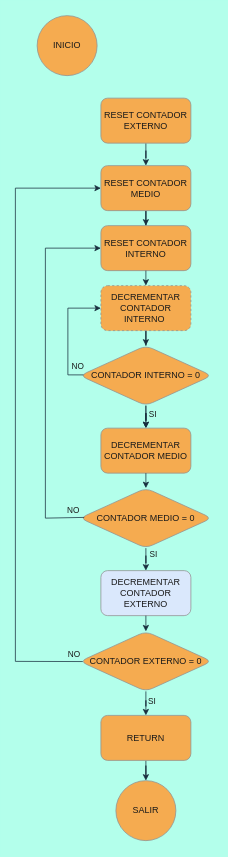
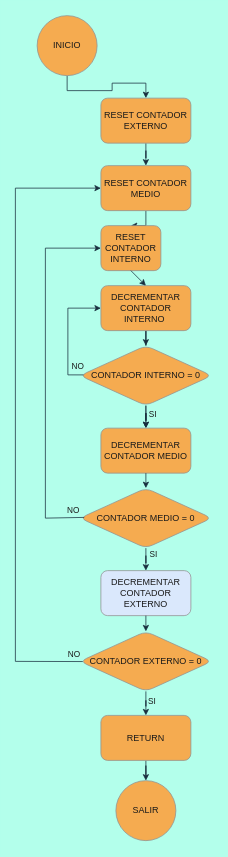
  <mxCell id="0" value="" />
  <mxCell id="1" parent="0" />
  <mxCell id="2" value="" style="edgeStyle=orthogonalEdgeStyle;rounded=0;orthogonalLoop=1;jettySize=auto;html=1;labelBackgroundColor=none;fontColor=default;strokeColor=#182E3E;" edge="1" parent="1" source="4" target="5"><mxGeometry relative="1" as="geometry" /></mxCell>
  <mxCell id="3" value="" style="edgeStyle=orthogonalEdgeStyle;rounded=0;orthogonalLoop=1;jettySize=auto;html=1;exitX=0.5;exitY=1;exitDx=0;exitDy=0;labelBackgroundColor=none;fontColor=default;strokeColor=#182E3E;" edge="1" parent="1" source="33" target="4"><mxGeometry relative="1" as="geometry"><mxPoint x="170" y="200" as="sourcePoint" /><mxPoint x="220" y="210" as="targetPoint" /></mxGeometry></mxCell>
  <mxCell id="4" value="RESET CONTADOR MEDIO" style="rounded=1;whiteSpace=wrap;html=1;labelBackgroundColor=none;fillColor=#F5AB50;strokeColor=#909090;fontColor=#1A1A1A;" vertex="1" parent="1"><mxGeometry x="134" y="220" width="120" height="60" as="geometry" /></mxCell>
- <mxCell id="5" value="RESET CONTADOR INTERNO" style="whiteSpace=wrap;html=1;rounded=1;labelBackgroundColor=none;fillColor=#F5AB50;strokeColor=#909090;fontColor=#1A1A1A;" vertex="1" parent="1"><mxGeometry x="134" y="300" width="120" height="60" as="geometry" /></mxCell>
+ <mxCell id="5" value="RESET CONTADOR INTERNO" style="whiteSpace=wrap;html=1;rounded=1;labelBackgroundColor=none;fillColor=#F5AB50;strokeColor=#909090;fontColor=#1A1A1A;" vertex="1" parent="1"><mxGeometry x="134" y="300" width="80" height="60" as="geometry" /></mxCell>
  <mxCell id="6" value="" style="edgeStyle=orthogonalEdgeStyle;rounded=0;orthogonalLoop=1;jettySize=auto;html=1;labelBackgroundColor=none;fontColor=default;strokeColor=#182E3E;" edge="1" parent="1" source="7" target="11"><mxGeometry relative="1" as="geometry" /></mxCell>
- <mxCell id="7" value="DECREMENTAR CONTADOR INTERNO&amp;nbsp;" style="whiteSpace=wrap;html=1;rounded=1;labelBackgroundColor=none;fillColor=#F5AB50;strokeColor=#909090;fontColor=#1A1A1A;dashed=1;" vertex="1" parent="1"><mxGeometry x="134" y="380" width="120" height="60" as="geometry" /></mxCell>
+ <mxCell id="7" value="DECREMENTAR CONTADOR INTERNO&amp;nbsp;" style="whiteSpace=wrap;html=1;rounded=1;labelBackgroundColor=none;fillColor=#F5AB50;strokeColor=#909090;fontColor=#1A1A1A;" vertex="1" parent="1"><mxGeometry x="134" y="380" width="120" height="60" as="geometry" /></mxCell>
  <mxCell id="8" value="" style="edgeStyle=orthogonalEdgeStyle;rounded=0;orthogonalLoop=1;jettySize=auto;html=1;labelBackgroundColor=none;fontColor=default;strokeColor=#182E3E;" edge="1" parent="1" source="11" target="22"><mxGeometry relative="1" as="geometry" /></mxCell>
  <mxCell id="9" value="SI" style="edgeLabel;html=1;align=center;verticalAlign=middle;resizable=0;points=[];labelBackgroundColor=none;fontColor=#1A1A1A;" vertex="1" connectable="0" parent="8"><mxGeometry x="0.151" relative="1" as="geometry"><mxPoint x="8" y="-1" as="offset" /></mxGeometry></mxCell>
  <mxCell id="10" value="" style="edgeStyle=orthogonalEdgeStyle;rounded=0;orthogonalLoop=1;jettySize=auto;html=1;strokeColor=#182E3E;fontColor=#1A1A1A;" edge="1" parent="1" source="11" target="22"><mxGeometry relative="1" as="geometry" /></mxCell>
  <mxCell id="11" value="CONTADOR INTERNO = 0" style="rhombus;whiteSpace=wrap;html=1;rounded=1;rotation=0;labelBackgroundColor=none;fillColor=#F5AB50;strokeColor=#909090;fontColor=#1A1A1A;" vertex="1" parent="1"><mxGeometry x="106" y="460" width="176" height="80" as="geometry" /></mxCell>
  <mxCell id="12" value="" style="endArrow=classic;html=1;rounded=0;exitX=0.028;exitY=0.488;exitDx=0;exitDy=0;exitPerimeter=0;entryX=0;entryY=0.5;entryDx=0;entryDy=0;labelBackgroundColor=none;fontColor=default;strokeColor=#182E3E;" edge="1" parent="1" source="11" target="7"><mxGeometry width="50" height="50" relative="1" as="geometry"><mxPoint x="190" y="480" as="sourcePoint" /><mxPoint x="240" y="430" as="targetPoint" /><Array as="points"><mxPoint x="90" y="499" /><mxPoint x="90" y="410" /></Array></mxGeometry></mxCell>
  <mxCell id="13" value="NO" style="edgeLabel;html=1;align=center;verticalAlign=middle;resizable=0;points=[];labelBackgroundColor=none;fontColor=#1A1A1A;" vertex="1" connectable="0" parent="12"><mxGeometry x="-0.252" relative="1" as="geometry"><mxPoint x="12" y="26" as="offset" /></mxGeometry></mxCell>
  <mxCell id="14" value="" style="edgeStyle=orthogonalEdgeStyle;rounded=0;orthogonalLoop=1;jettySize=auto;html=1;labelBackgroundColor=none;fontColor=default;strokeColor=#182E3E;" edge="1" parent="1" source="16" target="25"><mxGeometry relative="1" as="geometry" /></mxCell>
  <mxCell id="15" value="SI" style="edgeLabel;html=1;align=center;verticalAlign=middle;resizable=0;points=[];labelBackgroundColor=none;fontColor=#1A1A1A;" vertex="1" connectable="0" parent="14"><mxGeometry x="-0.618" y="-1" relative="1" as="geometry"><mxPoint x="10" y="-3" as="offset" /></mxGeometry></mxCell>
  <mxCell id="16" value="CONTADOR MEDIO = 0" style="rhombus;whiteSpace=wrap;html=1;rounded=1;rotation=0;labelBackgroundColor=none;fillColor=#F5AB50;strokeColor=#909090;fontColor=#1A1A1A;" vertex="1" parent="1"><mxGeometry x="106" y="650" width="176" height="80" as="geometry" /></mxCell>
  <mxCell id="17" value="" style="endArrow=classic;html=1;rounded=0;exitX=0.033;exitY=0.488;exitDx=0;exitDy=0;exitPerimeter=0;entryX=0;entryY=0.5;entryDx=0;entryDy=0;labelBackgroundColor=none;fontColor=default;strokeColor=#182E3E;" edge="1" parent="1" source="16" target="5"><mxGeometry width="50" height="50" relative="1" as="geometry"><mxPoint x="190" y="630" as="sourcePoint" /><mxPoint x="240" y="580" as="targetPoint" /><Array as="points"><mxPoint x="60" y="690" /><mxPoint x="60" y="330" /></Array></mxGeometry></mxCell>
  <mxCell id="18" value="NO" style="edgeLabel;html=1;align=center;verticalAlign=middle;resizable=0;points=[];labelBackgroundColor=none;fontColor=#1A1A1A;" vertex="1" connectable="0" parent="17"><mxGeometry x="-0.176" relative="1" as="geometry"><mxPoint x="36" y="137" as="offset" /></mxGeometry></mxCell>
  <mxCell id="19" value="" style="edgeStyle=orthogonalEdgeStyle;rounded=0;orthogonalLoop=1;jettySize=auto;html=1;labelBackgroundColor=none;fontColor=default;strokeColor=#182E3E;" edge="1" parent="1" source="21" target="30"><mxGeometry relative="1" as="geometry" /></mxCell>
  <mxCell id="20" value="SI" style="edgeLabel;html=1;align=center;verticalAlign=middle;resizable=0;points=[];labelBackgroundColor=none;fontColor=#1A1A1A;" vertex="1" connectable="0" parent="19"><mxGeometry x="-0.23" y="2" relative="1" as="geometry"><mxPoint x="5" y="-6" as="offset" /></mxGeometry></mxCell>
  <mxCell id="21" value="CONTADOR EXTERNO = 0" style="rhombus;whiteSpace=wrap;html=1;rounded=1;rotation=0;labelBackgroundColor=none;fillColor=#F5AB50;strokeColor=#909090;fontColor=#1A1A1A;" vertex="1" parent="1"><mxGeometry x="106" y="841" width="176" height="80" as="geometry" /></mxCell>
  <mxCell id="22" value="DECREMENTAR CONTADOR MEDIO" style="whiteSpace=wrap;html=1;rounded=1;labelBackgroundColor=none;fillColor=#F5AB50;strokeColor=#909090;fontColor=#1A1A1A;" vertex="1" parent="1"><mxGeometry x="134" y="570" width="120" height="60" as="geometry" /></mxCell>
  <mxCell id="23" value="" style="endArrow=classic;html=1;rounded=0;exitX=0.5;exitY=1;exitDx=0;exitDy=0;entryX=0.5;entryY=0;entryDx=0;entryDy=0;labelBackgroundColor=none;fontColor=default;strokeColor=#182E3E;" edge="1" parent="1" source="22" target="16"><mxGeometry width="50" height="50" relative="1" as="geometry"><mxPoint x="180" y="560" as="sourcePoint" /><mxPoint x="230" y="510" as="targetPoint" /></mxGeometry></mxCell>
  <mxCell id="24" value="" style="endArrow=classic;html=1;rounded=0;exitX=0.5;exitY=1;exitDx=0;exitDy=0;entryX=0.5;entryY=0;entryDx=0;entryDy=0;labelBackgroundColor=none;fontColor=default;strokeColor=#182E3E;" edge="1" parent="1" source="5" target="7"><mxGeometry width="50" height="50" relative="1" as="geometry"><mxPoint x="180" y="400" as="sourcePoint" /><mxPoint x="230" y="350" as="targetPoint" /></mxGeometry></mxCell>
  <mxCell id="25" value="DECREMENTAR CONTADOR EXTERNO" style="whiteSpace=wrap;html=1;rounded=1;labelBackgroundColor=none;fillColor=#dae8fc;strokeColor=#909090;fontColor=#1A1A1A;" vertex="1" parent="1"><mxGeometry x="134" y="760" width="120" height="60" as="geometry" /></mxCell>
  <mxCell id="26" value="" style="endArrow=classic;html=1;rounded=0;exitX=0.5;exitY=1;exitDx=0;exitDy=0;entryX=0.5;entryY=0;entryDx=0;entryDy=0;labelBackgroundColor=none;fontColor=default;strokeColor=#182E3E;" edge="1" parent="1" source="25" target="21"><mxGeometry width="50" height="50" relative="1" as="geometry"><mxPoint x="180" y="870" as="sourcePoint" /><mxPoint x="230" y="820" as="targetPoint" /></mxGeometry></mxCell>
  <mxCell id="27" value="" style="endArrow=classic;html=1;rounded=0;exitX=0.022;exitY=0.503;exitDx=0;exitDy=0;exitPerimeter=0;entryX=0;entryY=0.5;entryDx=0;entryDy=0;labelBackgroundColor=none;fontColor=default;strokeColor=#182E3E;" edge="1" parent="1" source="21" target="4"><mxGeometry width="50" height="50" relative="1" as="geometry"><mxPoint x="180" y="820" as="sourcePoint" /><mxPoint x="130" y="250" as="targetPoint" /><Array as="points"><mxPoint x="20" y="881" /><mxPoint x="20" y="250" /></Array></mxGeometry></mxCell>
  <mxCell id="28" value="NO" style="edgeLabel;html=1;align=center;verticalAlign=middle;resizable=0;points=[];labelBackgroundColor=none;fontColor=#1A1A1A;" vertex="1" connectable="0" parent="27"><mxGeometry x="-0.081" y="1" relative="1" as="geometry"><mxPoint x="78" y="284" as="offset" /></mxGeometry></mxCell>
  <mxCell id="29" value="" style="edgeStyle=orthogonalEdgeStyle;rounded=0;orthogonalLoop=1;jettySize=auto;html=1;labelBackgroundColor=none;fontColor=default;strokeColor=#182E3E;" edge="1" parent="1" source="30" target="31"><mxGeometry relative="1" as="geometry" /></mxCell>
  <mxCell id="30" value="RETURN" style="whiteSpace=wrap;html=1;rounded=1;labelBackgroundColor=none;fillColor=#F5AB50;strokeColor=#909090;fontColor=#1A1A1A;" vertex="1" parent="1"><mxGeometry x="134" y="953" width="120" height="60" as="geometry" /></mxCell>
  <mxCell id="31" value="SALIR" style="ellipse;whiteSpace=wrap;html=1;rounded=1;labelBackgroundColor=none;fillColor=#F5AB50;strokeColor=#909090;fontColor=#1A1A1A;" vertex="1" parent="1"><mxGeometry x="154" y="1040" width="80" height="80" as="geometry" /></mxCell>
+ <mxCell id="32" value="" style="edgeStyle=orthogonalEdgeStyle;rounded=0;orthogonalLoop=1;jettySize=auto;html=1;exitX=0.5;exitY=1;exitDx=0;exitDy=0;entryX=0.5;entryY=0;entryDx=0;entryDy=0;labelBackgroundColor=none;fontColor=default;strokeColor=#182E3E;" edge="1" parent="1" source="34" target="33"><mxGeometry relative="1" as="geometry"><mxPoint x="170" y="110" as="sourcePoint" /><mxPoint x="220" y="110" as="targetPoint" /></mxGeometry></mxCell>
  <mxCell id="33" value="RESET CONTADOR EXTERNO" style="whiteSpace=wrap;html=1;rounded=1;labelBackgroundColor=none;fillColor=#F5AB50;strokeColor=#909090;fontColor=#1A1A1A;" vertex="1" parent="1"><mxGeometry x="134" y="130" width="120" height="60" as="geometry" /></mxCell>
  <mxCell id="34" value="INICIO" style="ellipse;whiteSpace=wrap;html=1;rounded=1;labelBackgroundColor=none;fillColor=#F5AB50;strokeColor=#909090;fontColor=#1A1A1A;" vertex="1" parent="1"><mxGeometry x="49" y="20" width="80" height="80" as="geometry" /></mxCell>
